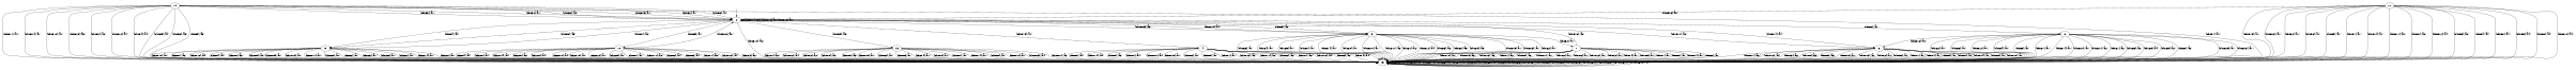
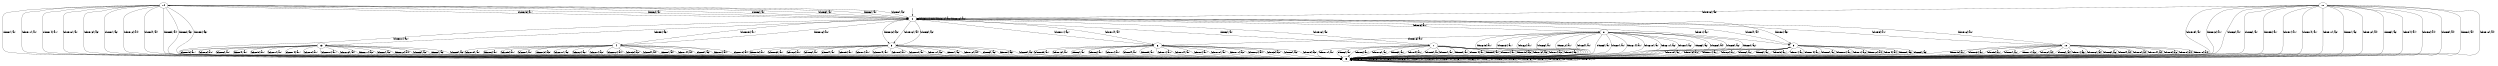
  digraph {
    n1 [label=45]
    14
    0
    13
    4
    5
    6
    7
    8
    9
    10
    11
    __init [style=invis width=0]
    n1 -> n1 [label="[obs=15]/(a1)"]
    n1 -> n1 [label="[obs=13]/(a1)"]
    n1 -> n1 [label="[obs=2]/(a1)"]
    n1 -> n1 [label="[obs=6]/(a1)"]
    n1 -> n1 [label="[obs=1]/(a1)"]
    n1 -> n1 [label="[obs=12]/(a1)"]
    n1 -> n1 [label="[obs=3]/(a1)"]
    n1 -> n1 [label="[obs=4]/(a1)"]
    n1 -> n1 [label="[obs=5]/(a1)"]
    n1 -> n1 [label="[obs=7]/(a1)"]
    n1 -> n1 [label="[obs=9]/(a1)"]
    n1 -> n1 [label="[obs=0]/(a1)"]
    n1 -> n1 [label="[obs=16]/(a0)"]
    n1 -> n1 [label="[obs=11]/(a2)"]
    n1 -> n1 [label="[obs=8]/(a3)"]
    n1 -> n1 [label="[obs=14]/(a4)"]
    n1 -> n1 [label="[obs=10]/(a4)"]
    14 -> n1 [label="[obs=7]/(a1)"]
    14 -> n1 [label="[obs=11]/(a1)"]
    14 -> n1 [label="[obs=14]/(a1)"]
    14 -> n1 [label="[obs=10]/(a1)"]
    14 -> n1 [label="[obs=13]/(a3)"]
    14 -> n1 [label="[obs=1]/(a2)"]
    14 -> n1 [label="[obs=12]/(a4)"]
    14 -> n1 [label="[obs=4]/(a4)"]
    14 -> n1 [label="[obs=5]/(a4)"]
    14 -> n1 [label="[obs=8]/(a3)"]
    14 -> n1 [label="[obs=9]/(a3)"]
    14 -> 0 [label="[obs=15]/(a1)"]
    14 -> 0 [label="[obs=2]/(a1)"]
    14 -> 0 [label="[obs=6]/(a1)"]
    14 -> 0 [label="[obs=3]/(a1)"]
    14 -> 0 [label="[obs=0]/(a1)"]
    0 -> n1 [label="[obs=10]/(a2)"]
    0 -> 14 [label="[obs=0]/(a2)"]
    0 -> 0 [label="[obs=17]/(init)"]
    0 -> 0 [label="[obs=18]/(a0)"]
    0 -> 0 [label="[obs=16]/(a0)"]
    0 -> 13 [label="[obs=9]/(a3)"]
    0 -> 4 [label="[obs=15]/(a1)"]
    0 -> 5 [label="[obs=13]/(a3)"]
    0 -> 5 [label="[obs=12]/(a4)"]
    0 -> 5 [label="[obs=3]/(a2)"]
    0 -> 6 [label="[obs=11]/(a2)"]
    0 -> 6 [label="[obs=14]/(a4)"]
-   5 -> 7 [label="[obs=2]/(a1)"]
+   0 -> 7 [label="[obs=2]/(a1)"]
    0 -> 8 [label="[obs=6]/(a1)"]
    0 -> 9 [label="[obs=1]/(a2)"]
    0 -> 9 [label="[obs=4]/(a4)"]
    0 -> 9 [label="[obs=8]/(a3)"]
    0 -> 10 [label="[obs=5]/(a1)"]
    13 -> n1 [label="[obs=15]/(a1)"]
    13 -> n1 [label="[obs=2]/(a1)"]
    13 -> n1 [label="[obs=6]/(a1)"]
    13 -> n1 [label="[obs=4]/(a1)"]
    13 -> n1 [label="[obs=5]/(a1)"]
    13 -> n1 [label="[obs=7]/(a1)"]
    13 -> n1 [label="[obs=14]/(a1)"]
    13 -> n1 [label="[obs=0]/(a1)"]
    13 -> n1 [label="[obs=10]/(a1)"]
    13 -> n1 [label="[obs=13]/(a4)"]
    13 -> n1 [label="[obs=11]/(a2)"]
    13 -> n1 [label="[obs=1]/(a2)"]
    13 -> n1 [label="[obs=12]/(a4)"]
    13 -> n1 [label="[obs=3]/(a2)"]
    13 -> n1 [label="[obs=8]/(a3)"]
    13 -> n1 [label="[obs=9]/(a3)"]
    4 -> n1 [label="[obs=15]/(a1)"]
    4 -> n1 [label="[obs=6]/(a1)"]
    4 -> n1 [label="[obs=5]/(a1)"]
    4 -> n1 [label="[obs=7]/(a1)"]
    4 -> n1 [label="[obs=13]/(a3)"]
    4 -> n1 [label="[obs=11]/(a2)"]
    4 -> n1 [label="[obs=2]/(a2)"]
    4 -> n1 [label="[obs=1]/(a2)"]
    4 -> n1 [label="[obs=12]/(a4)"]
    4 -> n1 [label="[obs=3]/(a2)"]
    4 -> n1 [label="[obs=4]/(a4)"]
    4 -> n1 [label="[obs=8]/(a4)"]
    4 -> n1 [label="[obs=14]/(a4)"]
    4 -> n1 [label="[obs=9]/(a3)"]
    4 -> n1 [label="[obs=0]/(a4)"]
    4 -> n1 [label="[obs=10]/(a4)"]
+   4 -> 0 [label="[obs=16]/(a0)"]
    5 -> n1 [label="[obs=15]/(a1)"]
    5 -> n1 [label="[obs=13]/(a1)"]
    5 -> n1 [label="[obs=2]/(a1)"]
    5 -> n1 [label="[obs=6]/(a1)"]
    5 -> n1 [label="[obs=4]/(a1)"]
    5 -> n1 [label="[obs=5]/(a1)"]
    5 -> n1 [label="[obs=7]/(a1)"]
    5 -> n1 [label="[obs=14]/(a1)"]
    5 -> n1 [label="[obs=0]/(a1)"]
    5 -> n1 [label="[obs=10]/(a1)"]
    5 -> n1 [label="[obs=11]/(a2)"]
    5 -> n1 [label="[obs=1]/(a2)"]
    5 -> n1 [label="[obs=12]/(a4)"]
    5 -> n1 [label="[obs=3]/(a2)"]
    5 -> n1 [label="[obs=8]/(a3)"]
    5 -> n1 [label="[obs=9]/(a3)"]
    6 -> n1 [label="[obs=15]/(a1)"]
    6 -> n1 [label="[obs=13]/(a1)"]
    6 -> n1 [label="[obs=2]/(a1)"]
    6 -> n1 [label="[obs=6]/(a1)"]
    6 -> n1 [label="[obs=1]/(a1)"]
    6 -> n1 [label="[obs=4]/(a1)"]
    6 -> n1 [label="[obs=5]/(a1)"]
    6 -> n1 [label="[obs=7]/(a1)"]
    6 -> n1 [label="[obs=14]/(a1)"]
    6 -> n1 [label="[obs=0]/(a1)"]
    6 -> n1 [label="[obs=10]/(a1)"]
    6 -> n1 [label="[obs=11]/(a2)"]
    6 -> n1 [label="[obs=12]/(a4)"]
    6 -> n1 [label="[obs=3]/(a2)"]
    6 -> n1 [label="[obs=8]/(a3)"]
    6 -> n1 [label="[obs=9]/(a3)"]
    7 -> n1 [label="[obs=11]/(a1)"]
    7 -> n1 [label="[obs=2]/(a1)"]
    7 -> n1 [label="[obs=6]/(a1)"]
    7 -> n1 [label="[obs=12]/(a1)"]
    7 -> n1 [label="[obs=3]/(a1)"]
    7 -> n1 [label="[obs=4]/(a1)"]
    7 -> n1 [label="[obs=5]/(a1)"]
    7 -> n1 [label="[obs=7]/(a1)"]
    7 -> n1 [label="[obs=8]/(a1)"]
    7 -> n1 [label="[obs=14]/(a1)"]
    7 -> n1 [label="[obs=0]/(a1)"]
    7 -> n1 [label="[obs=10]/(a1)"]
    7 -> n1 [label="[obs=15]/(a3)"]
    7 -> n1 [label="[obs=13]/(a3)"]
    7 -> n1 [label="[obs=1]/(a2)"]
    7 -> n1 [label="[obs=9]/(a3)"]
    7 -> 0 [label="[obs=16]/(a0)"]
    8 -> n1 [label="[obs=15]/(a1)"]
    8 -> n1 [label="[obs=13]/(a1)"]
    8 -> n1 [label="[obs=2]/(a1)"]
    8 -> n1 [label="[obs=6]/(a1)"]
    8 -> n1 [label="[obs=12]/(a1)"]
    8 -> n1 [label="[obs=4]/(a1)"]
    8 -> n1 [label="[obs=5]/(a1)"]
    8 -> n1 [label="[obs=7]/(a1)"]
    8 -> n1 [label="[obs=14]/(a1)"]
    8 -> n1 [label="[obs=10]/(a1)"]
    8 -> n1 [label="[obs=11]/(a2)"]
    8 -> n1 [label="[obs=1]/(a2)"]
    8 -> n1 [label="[obs=3]/(a2)"]
    8 -> n1 [label="[obs=8]/(a4)"]
    8 -> n1 [label="[obs=9]/(a2)"]
    8 -> n1 [label="[obs=0]/(a2)"]
    8 -> 6 [label="[obs=16]/(a0)"]
    9 -> n1 [label="[obs=15]/(a1)"]
    9 -> n1 [label="[obs=13]/(a1)"]
    9 -> n1 [label="[obs=11]/(a1)"]
    9 -> n1 [label="[obs=2]/(a1)"]
    9 -> n1 [label="[obs=6]/(a1)"]
    9 -> n1 [label="[obs=3]/(a1)"]
    9 -> n1 [label="[obs=5]/(a1)"]
    9 -> n1 [label="[obs=7]/(a1)"]
    9 -> n1 [label="[obs=14]/(a1)"]
    9 -> n1 [label="[obs=0]/(a1)"]
    9 -> n1 [label="[obs=10]/(a1)"]
    9 -> n1 [label="[obs=1]/(a2)"]
    9 -> n1 [label="[obs=12]/(a4)"]
    9 -> n1 [label="[obs=4]/(a4)"]
    9 -> n1 [label="[obs=8]/(a3)"]
    9 -> n1 [label="[obs=9]/(a3)"]
    10 -> n1 [label="[obs=15]/(a1)"]
    10 -> n1 [label="[obs=13]/(a1)"]
    10 -> n1 [label="[obs=5]/(a1)"]
    10 -> n1 [label="[obs=7]/(a1)"]
    10 -> n1 [label="[obs=11]/(a2)"]
    10 -> n1 [label="[obs=2]/(a4)"]
    10 -> n1 [label="[obs=6]/(a4)"]
    10 -> n1 [label="[obs=1]/(a3)"]
    10 -> n1 [label="[obs=12]/(a4)"]
    10 -> n1 [label="[obs=3]/(a2)"]
    10 -> n1 [label="[obs=4]/(a4)"]
    10 -> n1 [label="[obs=8]/(a4)"]
    10 -> n1 [label="[obs=14]/(a4)"]
    10 -> n1 [label="[obs=9]/(a2)"]
    10 -> n1 [label="[obs=0]/(a4)"]
    10 -> n1 [label="[obs=10]/(a4)"]
    10 -> 0 [label="[obs=16]/(a0)"]
    11 -> n1 [label="[obs=15]/(a1)"]
    11 -> n1 [label="[obs=13]/(a1)"]
    11 -> n1 [label="[obs=2]/(a1)"]
    11 -> n1 [label="[obs=6]/(a1)"]
    11 -> n1 [label="[obs=5]/(a1)"]
    11 -> n1 [label="[obs=7]/(a1)"]
    11 -> n1 [label="[obs=14]/(a1)"]
    11 -> n1 [label="[obs=11]/(a2)"]
    11 -> n1 [label="[obs=1]/(a2)"]
    11 -> n1 [label="[obs=12]/(a4)"]
    11 -> n1 [label="[obs=3]/(a2)"]
    11 -> n1 [label="[obs=4]/(a4)"]
    11 -> n1 [label="[obs=8]/(a4)"]
    11 -> n1 [label="[obs=9]/(a4)"]
    11 -> n1 [label="[obs=0]/(a4)"]
    11 -> n1 [label="[obs=10]/(a4)"]
    11 -> 0 [label="[obs=16]/(a0)"]
    __init -> 0
  }
